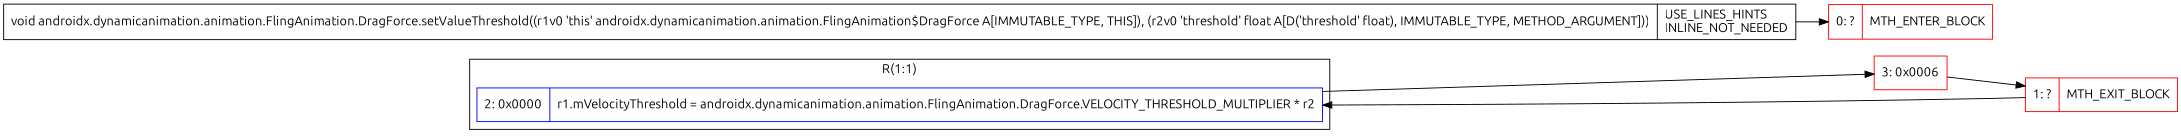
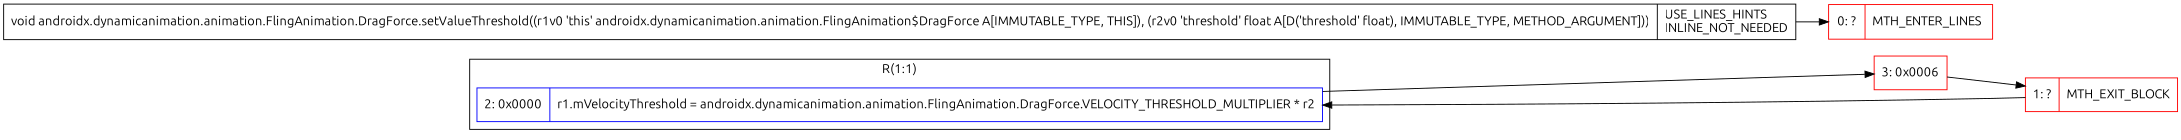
  digraph {
    fontname=Ubuntu
    rankdir=LR
    node [color=red fontname=Ubuntu shape=record]
    edge [fontname=Ubuntu]
    n1 [color=blue label="{2\:\ 0x0000|r1.mVelocityThreshold = androidx.dynamicanimation.animation.FlingAnimation.DragForce.VELOCITY_THRESHOLD_MULTIPLIER * r2\l}"]
    n2 [label="{3\:\ 0x0006}"]
    n3 [label="{1\:\ ?|MTH_EXIT_BLOCK\l}"]
-   n4 [label="{0\:\ ?|MTH_ENTER_BLOCK\l}"]
+   n4 [label="{0\:\ ?|MTH_ENTER_LINES\l}"]
    n5 [label="{void androidx.dynamicanimation.animation.FlingAnimation.DragForce.setValueThreshold((r1v0 'this' androidx.dynamicanimation.animation.FlingAnimation$DragForce A[IMMUTABLE_TYPE, THIS]), (r2v0 'threshold' float A[D('threshold' float), IMMUTABLE_TYPE, METHOD_ARGUMENT]))  | USE_LINES_HINTS\lINLINE_NOT_NEEDED\l}" color=""]
    subgraph cluster_1 {
      label="R(1:1)"
      n1
    }
    n1 -> n2
    n2 -> n3
    n3 -> n1
    n5 -> n4
  }
